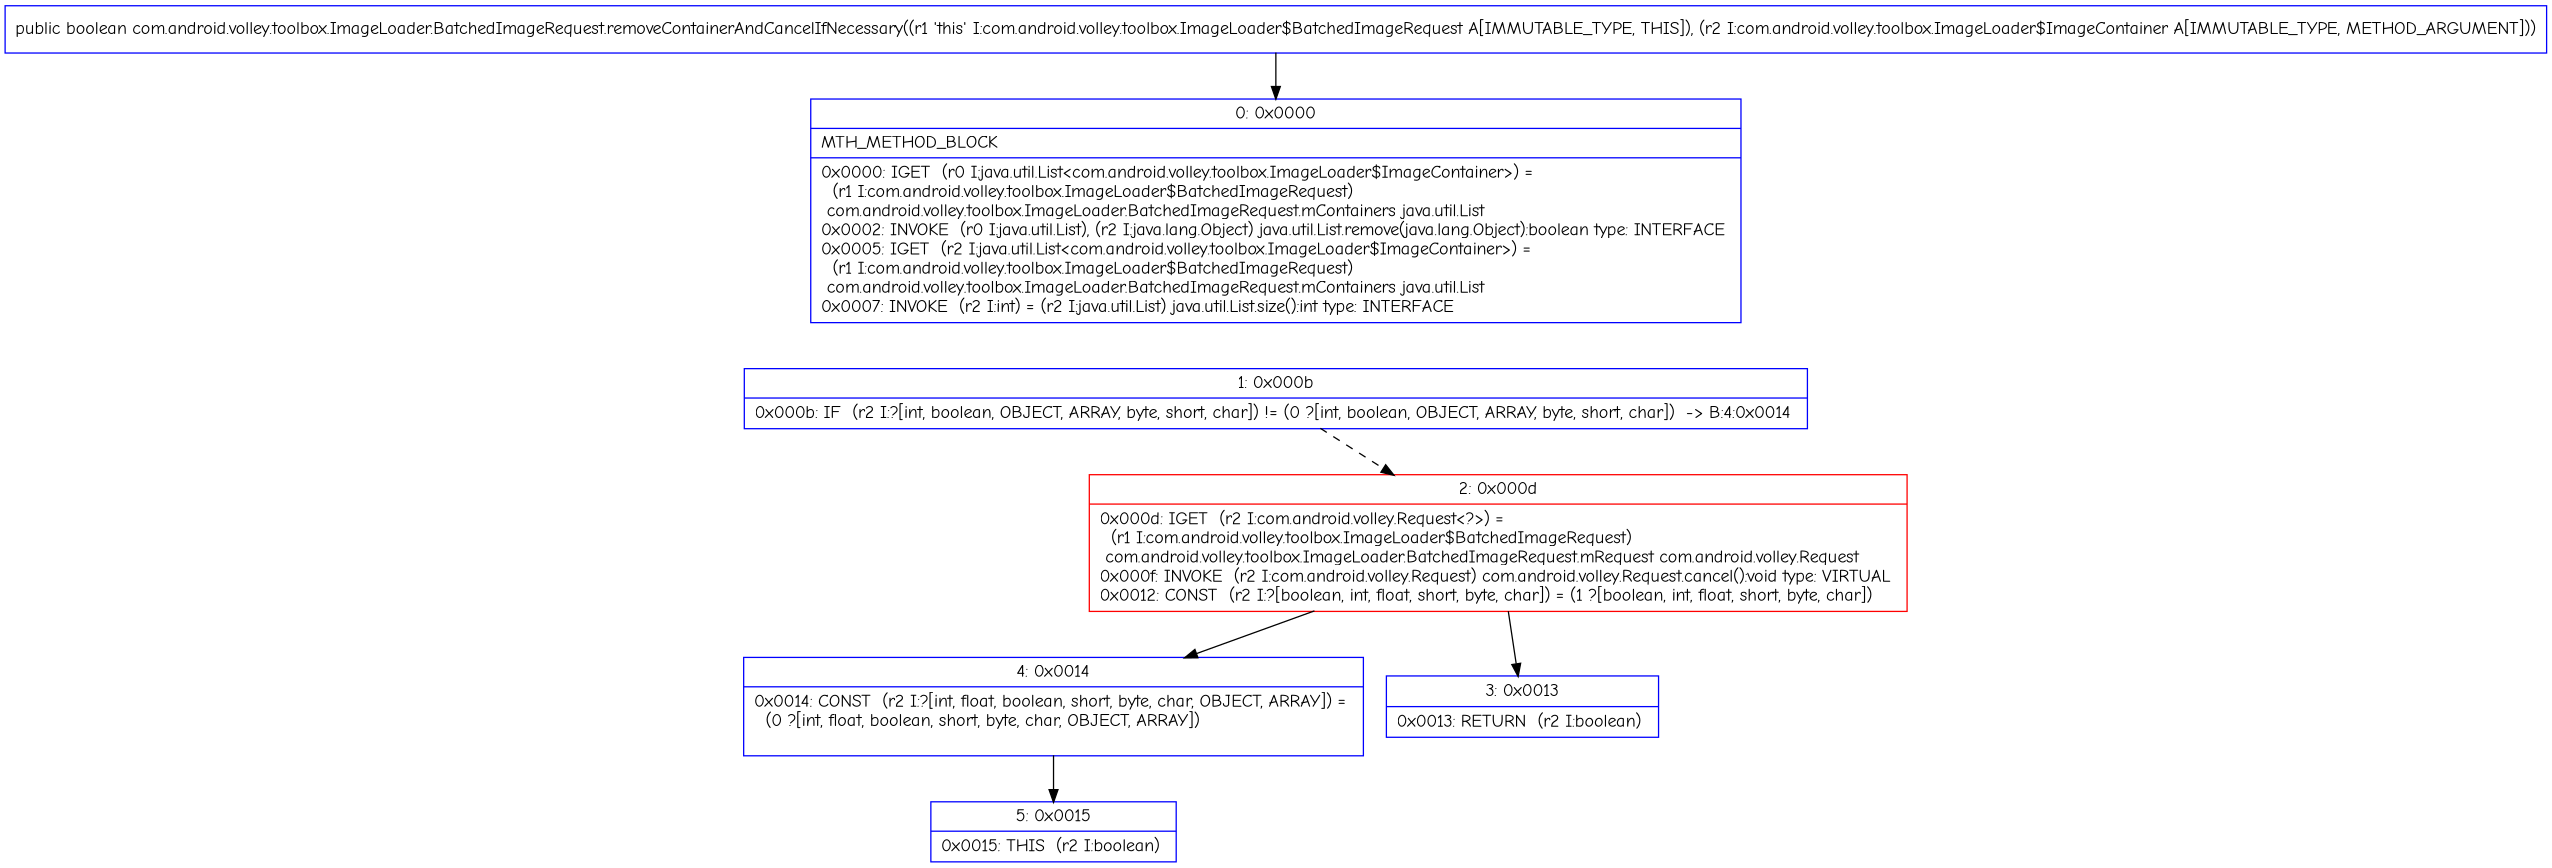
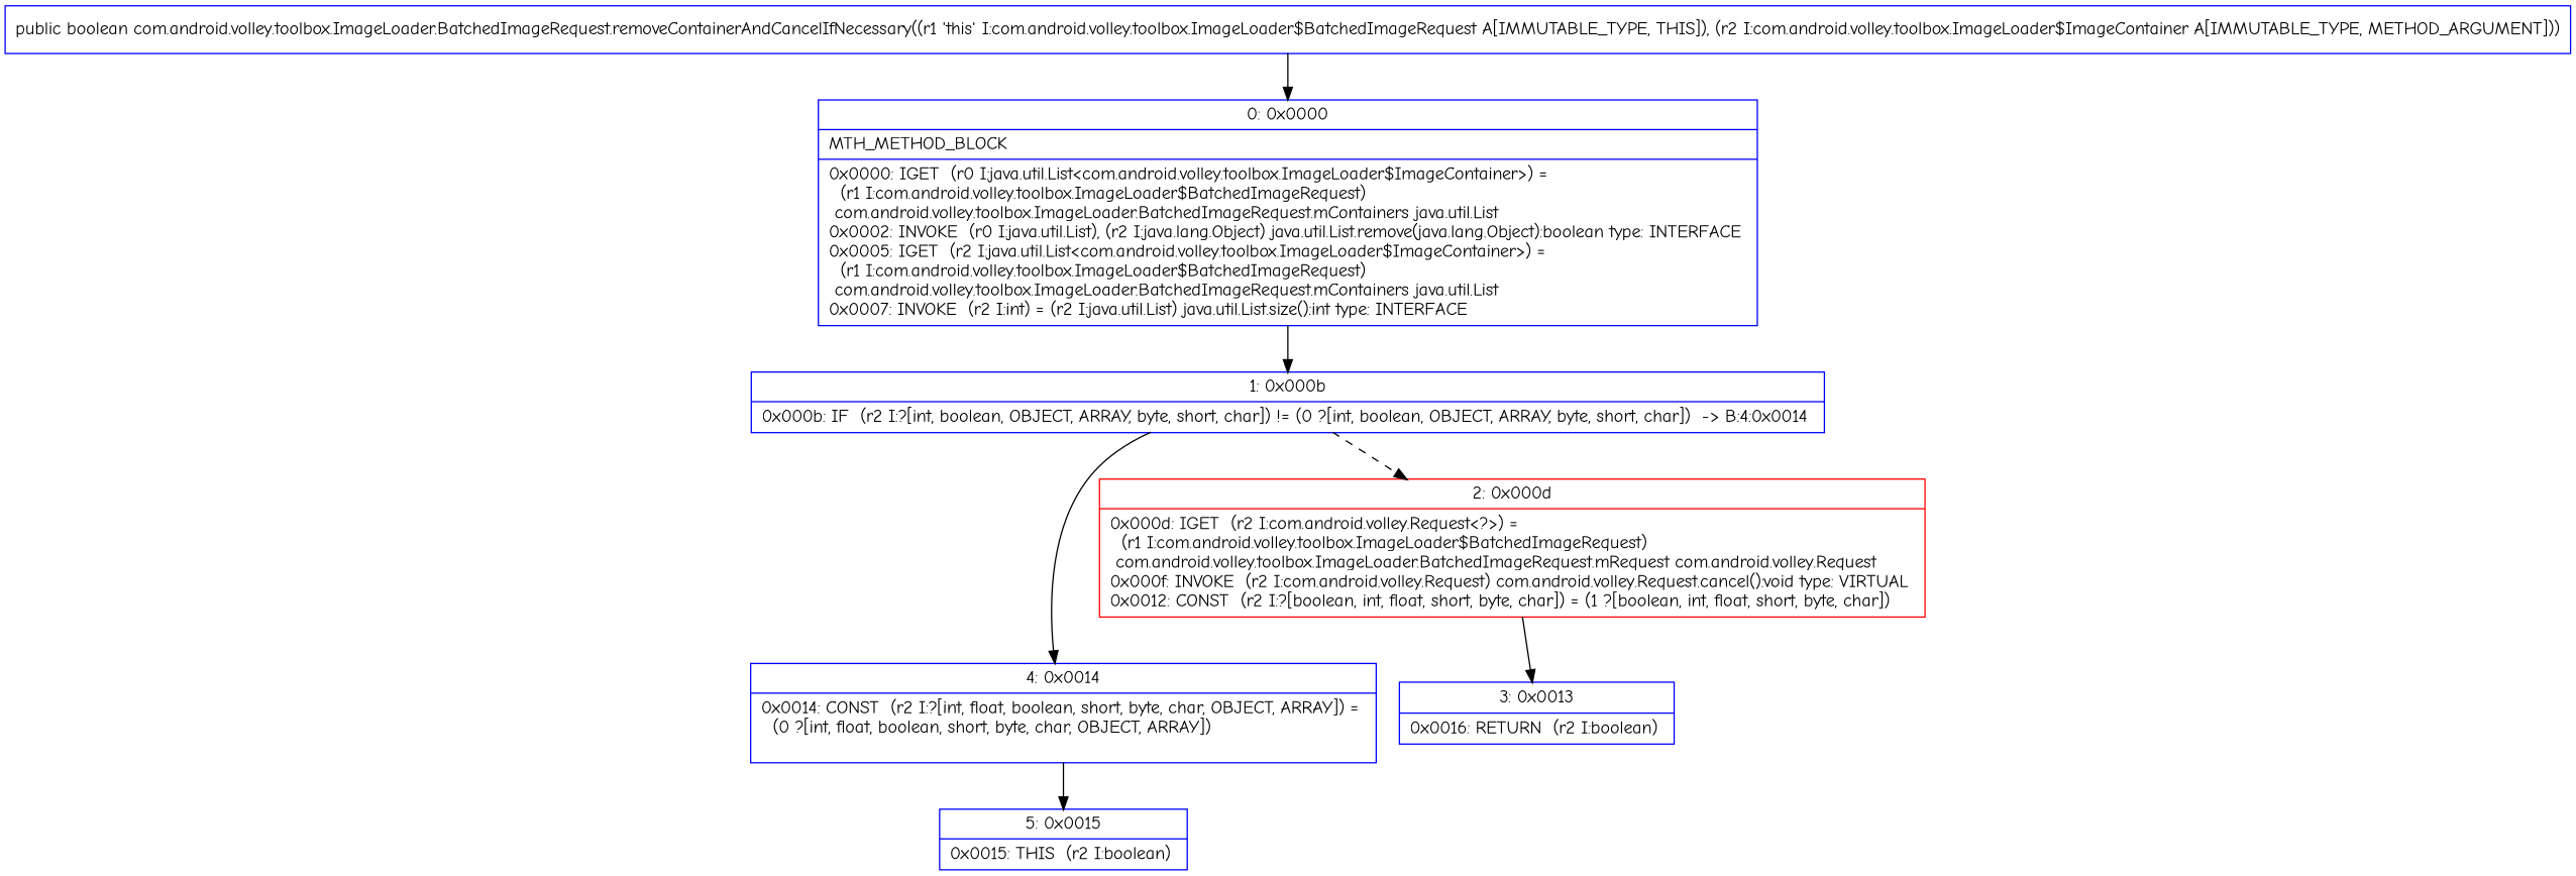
  digraph {
    fontname="Comic Neue"
    node [color=blue fontname="Comic Neue" shape=record]
    edge [fontname="Comic Neue"]
    n1 [label="{0\:\ 0x0000|MTH_METHOD_BLOCK\l|0x0000: IGET  (r0 I:java.util.List\<com.android.volley.toolbox.ImageLoader$ImageContainer\>) = \l  (r1 I:com.android.volley.toolbox.ImageLoader$BatchedImageRequest)\l com.android.volley.toolbox.ImageLoader.BatchedImageRequest.mContainers java.util.List \l0x0002: INVOKE  (r0 I:java.util.List), (r2 I:java.lang.Object) java.util.List.remove(java.lang.Object):boolean type: INTERFACE \l0x0005: IGET  (r2 I:java.util.List\<com.android.volley.toolbox.ImageLoader$ImageContainer\>) = \l  (r1 I:com.android.volley.toolbox.ImageLoader$BatchedImageRequest)\l com.android.volley.toolbox.ImageLoader.BatchedImageRequest.mContainers java.util.List \l0x0007: INVOKE  (r2 I:int) = (r2 I:java.util.List) java.util.List.size():int type: INTERFACE \l}"]
    n2 [label="{1\:\ 0x000b|0x000b: IF  (r2 I:?[int, boolean, OBJECT, ARRAY, byte, short, char]) != (0 ?[int, boolean, OBJECT, ARRAY, byte, short, char])  \-\> B:4:0x0014 \l}"]
    n3 [color=red label="{2\:\ 0x000d|0x000d: IGET  (r2 I:com.android.volley.Request\<?\>) = \l  (r1 I:com.android.volley.toolbox.ImageLoader$BatchedImageRequest)\l com.android.volley.toolbox.ImageLoader.BatchedImageRequest.mRequest com.android.volley.Request \l0x000f: INVOKE  (r2 I:com.android.volley.Request) com.android.volley.Request.cancel():void type: VIRTUAL \l0x0012: CONST  (r2 I:?[boolean, int, float, short, byte, char]) = (1 ?[boolean, int, float, short, byte, char]) \l}"]
    n4 [label="{4\:\ 0x0014|0x0014: CONST  (r2 I:?[int, float, boolean, short, byte, char, OBJECT, ARRAY]) = \l  (0 ?[int, float, boolean, short, byte, char, OBJECT, ARRAY])\l \l}"]
-   n5 [label="{3\:\ 0x0013|0x0013: RETURN  (r2 I:boolean) \l}"]
+   n5 [label="{3\:\ 0x0013|0x0016: RETURN  (r2 I:boolean) \l}"]
    n6 [label="{5\:\ 0x0015|0x0015: THIS  (r2 I:boolean) \l}"]
    n7 [label="{public boolean com.android.volley.toolbox.ImageLoader.BatchedImageRequest.removeContainerAndCancelIfNecessary((r1 'this' I:com.android.volley.toolbox.ImageLoader$BatchedImageRequest A[IMMUTABLE_TYPE, THIS]), (r2 I:com.android.volley.toolbox.ImageLoader$ImageContainer A[IMMUTABLE_TYPE, METHOD_ARGUMENT])) }"]
+   n1 -> n2
    n2 -> n3 [style=dashed]
-   n3 -> n4
+   n2 -> n4
    n3 -> n5
    n4 -> n6
    n7 -> n1
  }
